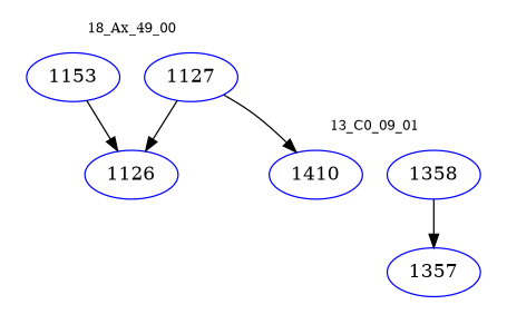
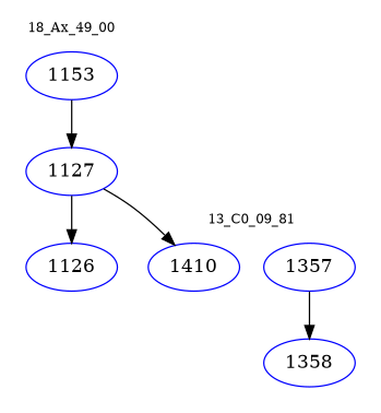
  digraph {
    node [color=blue]
    edge [color=black]
    n1 [label=1153]
    n2 [label=1127]
    n3 [label=1126]
    n4 [label=1358]
    n5 [label=1357]
    n6 [label=1410]
    subgraph cluster_1 {
      color=white
      fontsize=10
      label="18_Ax_49_00"
      n1
      n2
      n3
    }
    subgraph cluster_2 {
      color=white
      fontsize=10
-     label="13_C0_09_01"
+     label="13_C0_09_81"
      n4
      n5
      n6
    }
-   n1 -> n3
+   n1 -> n2
    n2 -> n3
    n2 -> n6
-   n4 -> n5
+   n5 -> n4
  }
